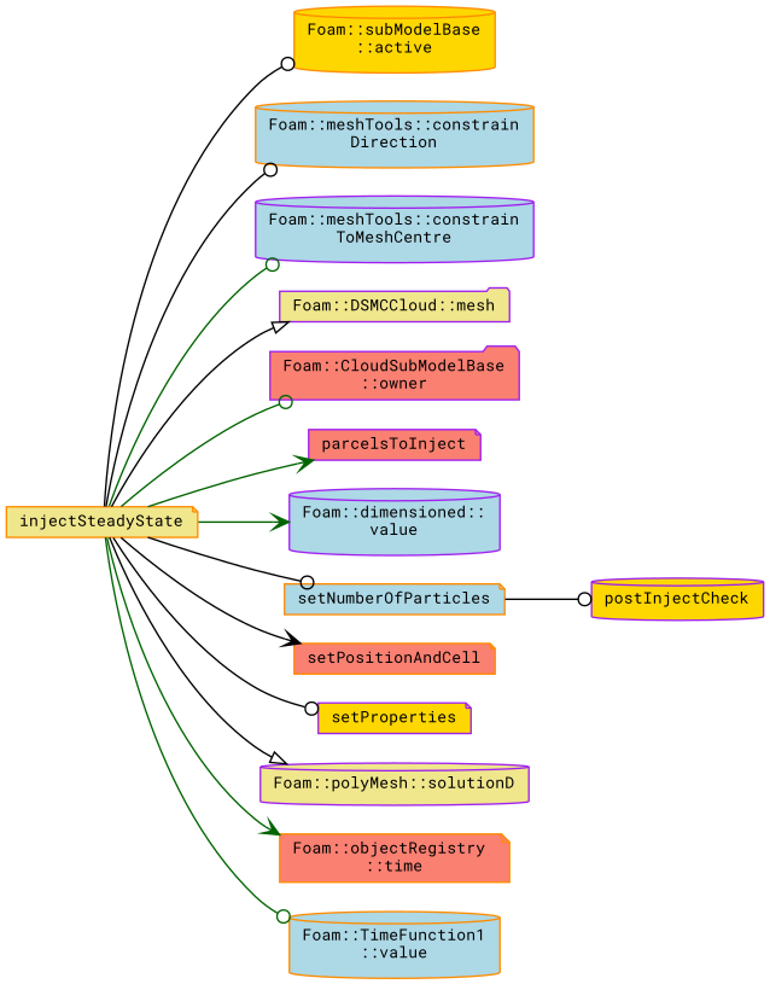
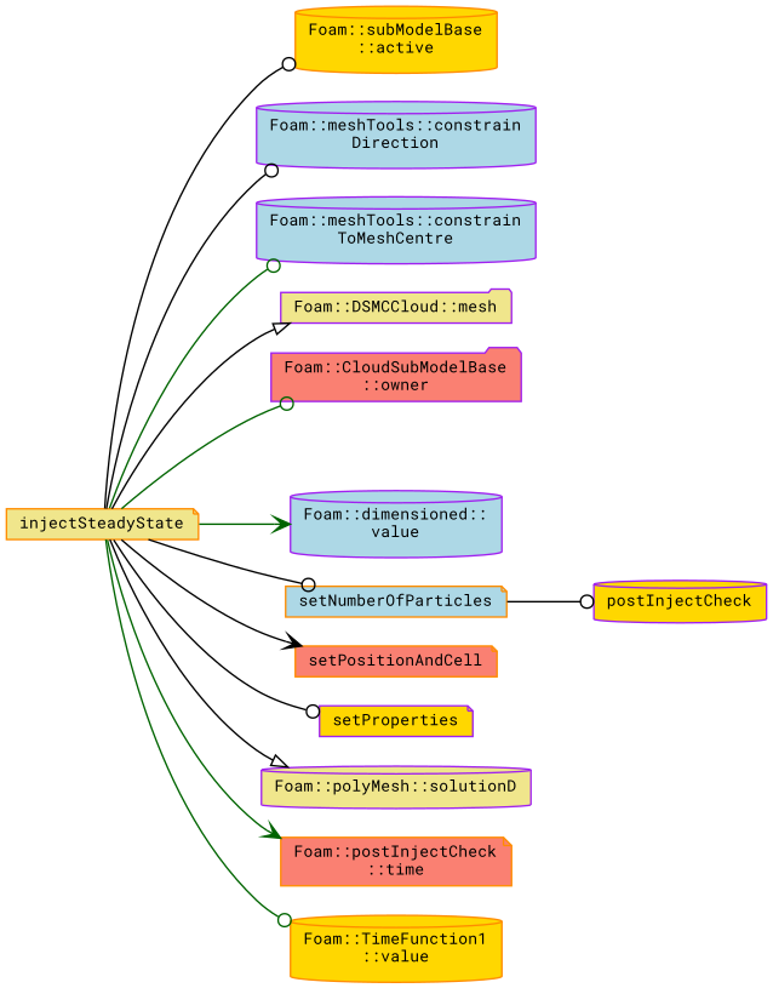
  digraph {
    fontname="Roboto Mono"
    rankdir=LR
    node [color=purple fillcolor=gold fontname="Roboto Mono" fontsize=10 shape=cylinder style=filled]
    edge [arrowhead=odot color=black fontname="Roboto Mono" fontsize=10 labelfontname=Helvetica labelfontsize=10 style=solid]
    n1 [color=darkorange fillcolor=khaki fontcolor=black height=0.2 label=injectSteadyState shape=note width=0.4]
    n2 [color=darkorange height=0.2 label="Foam::subModelBase\l::active" width=0.4]
-   n3 [color=darkorange fillcolor=lightblue height=0.2 label="Foam::meshTools::constrain\lDirection" width=0.4]
+   n3 [fillcolor=lightblue height=0.2 label="Foam::meshTools::constrain\lDirection" width=0.4]
    n4 [fillcolor=lightblue height=0.2 label="Foam::meshTools::constrain\lToMeshCentre" width=0.4]
    n5 [fillcolor=khaki height=0.2 label="Foam::DSMCCloud::mesh" shape=folder width=0.4]
    n6 [fillcolor=salmon height=0.2 label="Foam::CloudSubModelBase\l::owner" shape=folder width=0.4]
-   n7 [fillcolor=salmon height=0.2 label=parcelsToInject shape=note width=0.4]
    n8 [fillcolor=lightblue height=0.2 label="Foam::dimensioned::\lvalue" width=0.4]
    n9 [color=darkorange fillcolor=lightblue height=0.2 label=setNumberOfParticles shape=note width=0.4]
    n10 [color=darkorange fillcolor=salmon height=0.2 label=setPositionAndCell shape=note width=0.4]
    n11 [height=0.2 label=setProperties shape=note width=0.4]
    n12 [fillcolor=khaki height=0.2 label="Foam::polyMesh::solutionD" width=0.4]
-   n13 [color=darkorange fillcolor=salmon height=0.2 label="Foam::objectRegistry\l::time" shape=note width=0.4]
-   n14 [color=darkorange fillcolor=lightblue height=0.2 label="Foam::TimeFunction1\l::value" width=0.4]
+   n13 [color=darkorange fillcolor=salmon height=0.2 label="Foam::postInjectCheck\l::time" shape=note width=0.4]
+   n14 [color=darkorange height=0.2 label="Foam::TimeFunction1\l::value" width=0.4]
    n15 [height=0.2 label=postInjectCheck width=0.4]
    n1 -> n2
    n1 -> n3
    n1 -> n4 [color=darkgreen]
    n1 -> n5 [arrowhead=onormal]
    n1 -> n6 [color=darkgreen]
-   n1 -> n7 [arrowhead=vee color=darkgreen]
    n1 -> n8 [arrowhead=vee color=darkgreen]
    n1 -> n9
    n1 -> n10 [arrowhead=vee]
    n1 -> n11
    n1 -> n12 [arrowhead=onormal]
    n1 -> n13 [arrowhead=vee color=darkgreen]
    n1 -> n14 [color=darkgreen]
    n9 -> n15
  }
